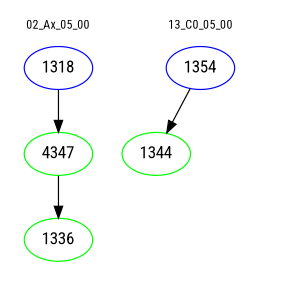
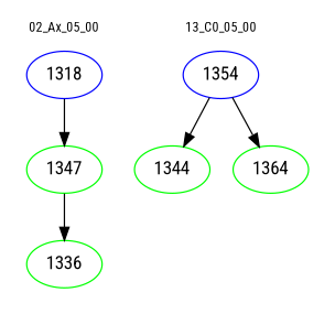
  digraph {
    fontname="Roboto Condensed"
    node [color=green fontname="Roboto Condensed"]
    edge [color=black fontname="Roboto Condensed"]
    n1 [color=blue label=1318]
    n2 [label=1336]
-   n3 [label=4347]
+   n3 [label=1347]
    n4 [color=blue label=1354]
    n5 [label=1344]
+   n6 [label=1364]
    subgraph cluster_1 {
      color=white
      fontsize=10
      label="02_Ax_05_00"
      n1
      n2
      n3
    }
    subgraph cluster_2 {
      color=white
      fontsize=10
      label="13_C0_05_00"
      n4
      n5
+     n6
    }
    n1 -> n3
    n3 -> n2
    n4 -> n5
+   n4 -> n6
  }
